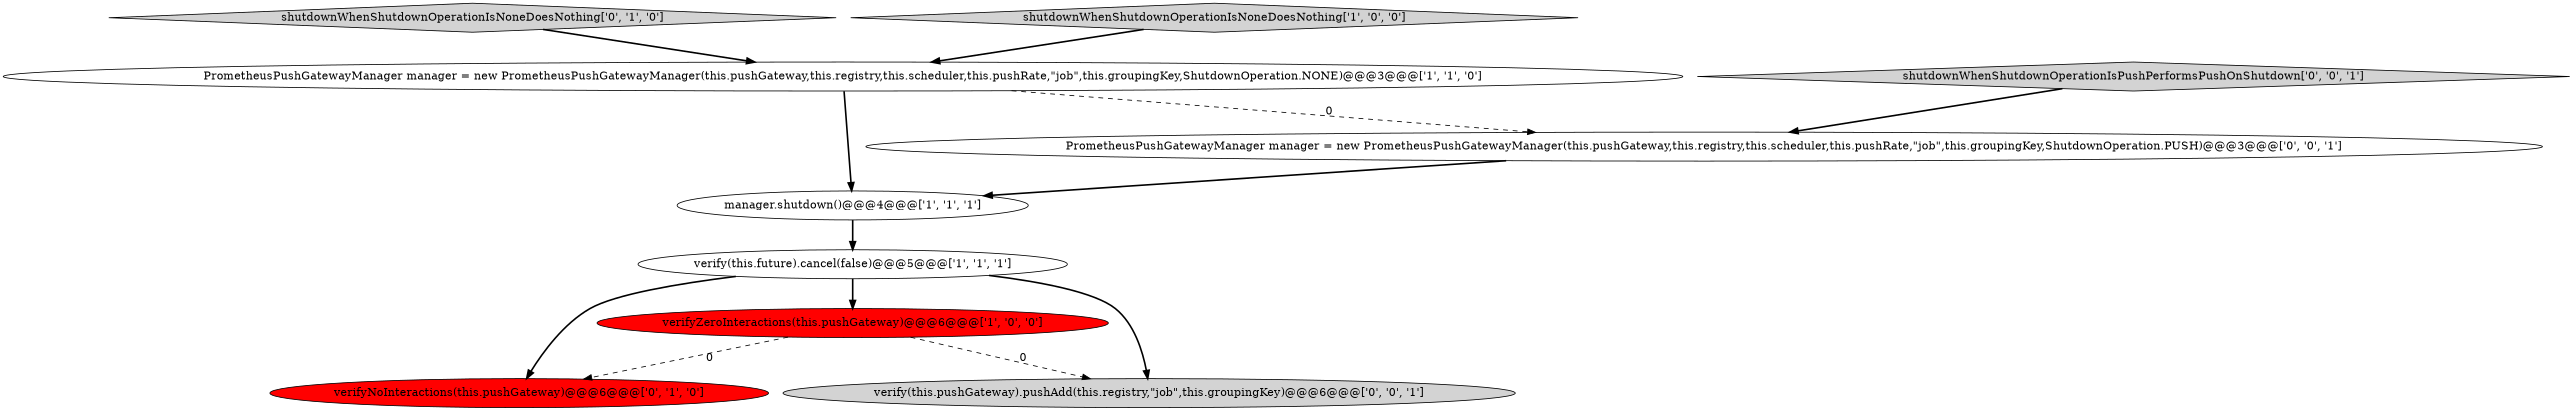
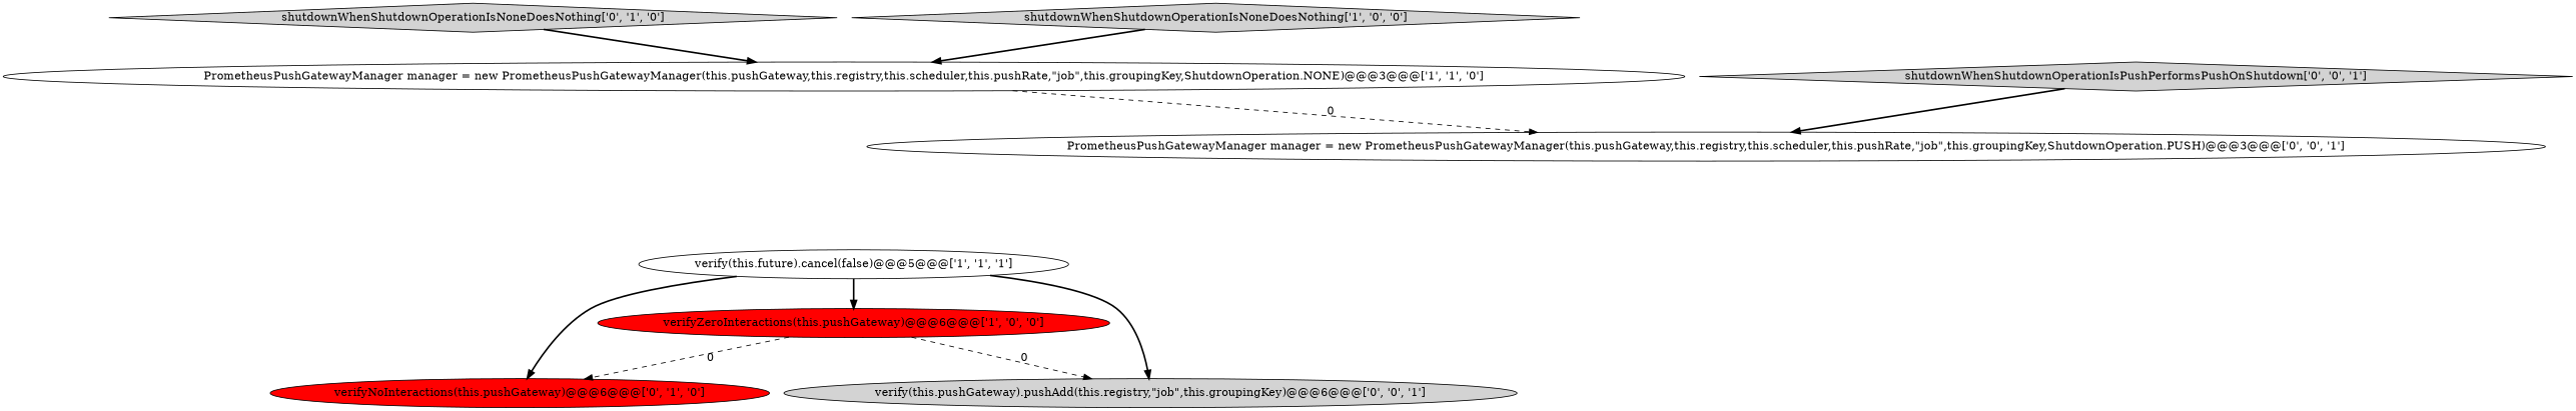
  digraph {
    node [fillcolor=white shape=ellipse style=filled]
    edge [style=bold]
    n1 [label="verify(this.future).cancel(false)@@@5@@@['1', '1', '1']"]
    n2 [fillcolor=red label="verifyZeroInteractions(this.pushGateway)@@@6@@@['1', '0', '0']"]
    n3 [fillcolor=red label="verifyNoInteractions(this.pushGateway)@@@6@@@['0', '1', '0']"]
    n4 [fillcolor=lightgray label="verify(this.pushGateway).pushAdd(this.registry,\"job\",this.groupingKey)@@@6@@@['0', '0', '1']"]
    n5 [label="PrometheusPushGatewayManager manager = new PrometheusPushGatewayManager(this.pushGateway,this.registry,this.scheduler,this.pushRate,\"job\",this.groupingKey,ShutdownOperation.PUSH)@@@3@@@['0', '0', '1']"]
-   n6 [label="manager.shutdown()@@@4@@@['1', '1', '1']"]
    n7 [fillcolor=lightgray label="shutdownWhenShutdownOperationIsNoneDoesNothing['0', '1', '0']" shape=diamond]
    n8 [label="PrometheusPushGatewayManager manager = new PrometheusPushGatewayManager(this.pushGateway,this.registry,this.scheduler,this.pushRate,\"job\",this.groupingKey,ShutdownOperation.NONE)@@@3@@@['1', '1', '0']"]
    n9 [fillcolor=lightgray label="shutdownWhenShutdownOperationIsNoneDoesNothing['1', '0', '0']" shape=diamond]
    n10 [fillcolor=lightgray label="shutdownWhenShutdownOperationIsPushPerformsPushOnShutdown['0', '0', '1']" shape=diamond]
    n1 -> n2
    n1 -> n3
    n1 -> n4
    n2 -> n3 [label=0 style=dashed]
    n2 -> n4 [label=0 style=dashed]
-   n5 -> n6
-   n6 -> n1
    n7 -> n8
    n8 -> n5 [label=0 style=dashed]
-   n8 -> n6
    n9 -> n8
    n10 -> n5
  }
